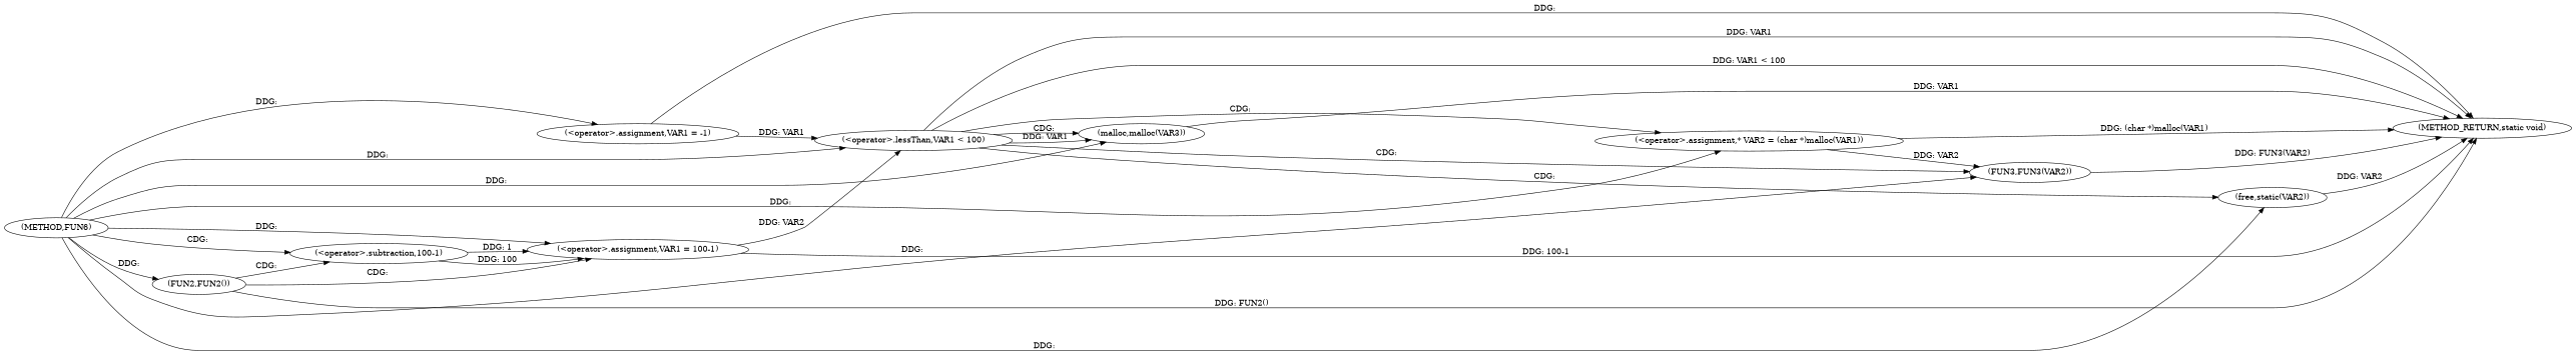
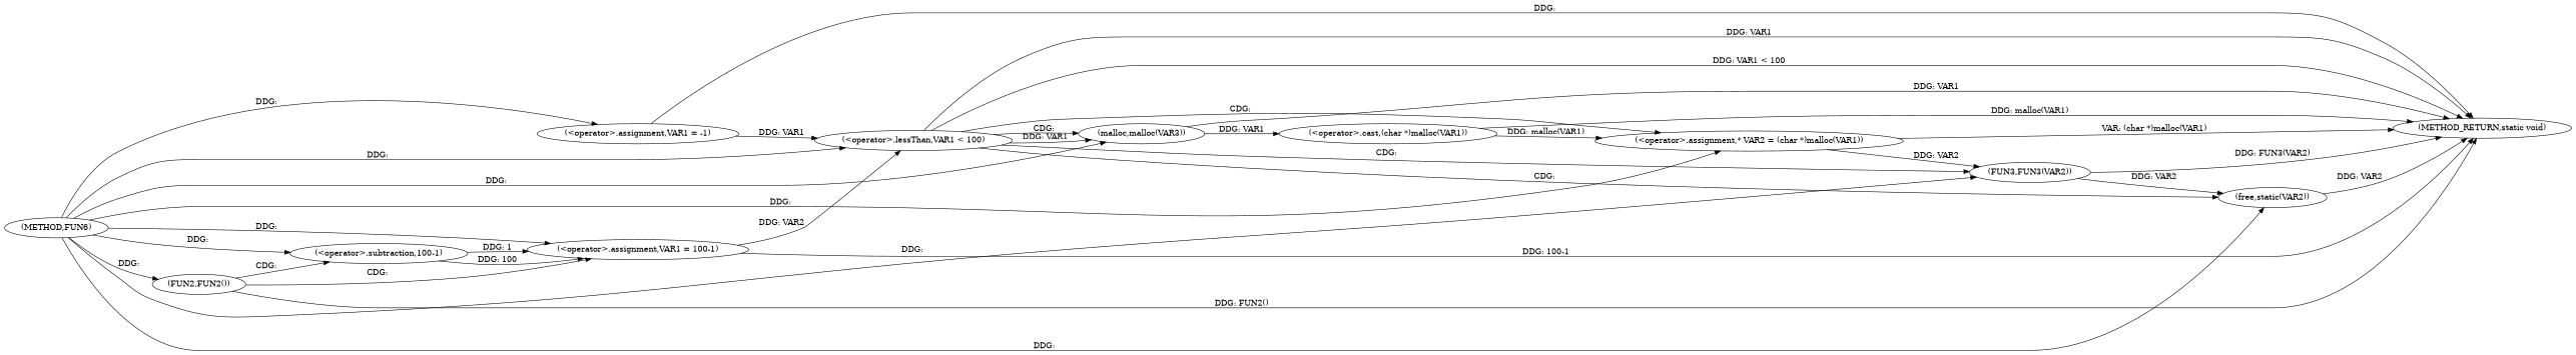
  digraph {
    rankdir=LR
    n1 [label="(METHOD,FUN6)"]
    n2 [label="(<operator>.assignment,VAR1 = -1)"]
    n3 [label="(FUN2,FUN2())"]
    n4 [label="(<operator>.assignment,VAR1 = 100-1)"]
    n5 [label="(<operator>.subtraction,100-1)"]
    n6 [label="(<operator>.lessThan,VAR1 < 100)"]
    n7 [label="(<operator>.assignment,* VAR2 = (char *)malloc(VAR1))"]
    n8 [label="(malloc,malloc(VAR3))"]
    n9 [label="(FUN3,FUN3(VAR2))"]
    n10 [label="(free,static(VAR2))"]
    n11 [label="(METHOD_RETURN,static void)"]
+   n12 [label="(<operator>.cast,(char *)malloc(VAR1))"]
    n1 -> n2 [label="DDG: "]
    n1 -> n3 [label="DDG: "]
    n1 -> n4 [label="DDG: "]
-   n1 -> n5 [label="CDG: "]
+   n1 -> n5 [label="DDG: "]
    n1 -> n6 [label="DDG: "]
    n1 -> n7 [label="DDG: "]
    n1 -> n8 [label="DDG: "]
    n1 -> n9 [label="DDG: "]
    n1 -> n10 [label="DDG: "]
    n2 -> n6 [label="DDG: VAR1"]
    n2 -> n11 [label="DDG: "]
    n3 -> n4 [label="CDG: "]
    n3 -> n5 [label="CDG: "]
    n3 -> n11 [label="DDG: FUN2()"]
    n4 -> n6 [label="DDG: VAR2"]
    n4 -> n11 [label="DDG: 100-1"]
    n5 -> n4 [label="DDG: 100"]
    n5 -> n4 [label="DDG: 1"]
    n6 -> n7 [label="CDG: "]
    n6 -> n8 [label="DDG: VAR1"]
    n6 -> n8 [label="CDG: "]
    n6 -> n9 [label="CDG: "]
    n6 -> n10 [label="CDG: "]
    n6 -> n11 [label="DDG: VAR1"]
    n6 -> n11 [label="DDG: VAR1 < 100"]
    n7 -> n9 [label="DDG: VAR2"]
-   n7 -> n11 [label="DDG: (char *)malloc(VAR1)"]
+   n7 -> n11 [label="VAR: (char *)malloc(VAR1)"]
    n8 -> n11 [label="DDG: VAR1"]
+   n8 -> n12 [label="DDG: VAR1"]
+   n9 -> n10 [label="DDG: VAR2"]
    n9 -> n11 [label="DDG: FUN3(VAR2)"]
    n10 -> n11 [label="DDG: VAR2"]
+   n12 -> n7 [label="DDG: malloc(VAR1)"]
+   n12 -> n11 [label="DDG: malloc(VAR1)"]
  }
